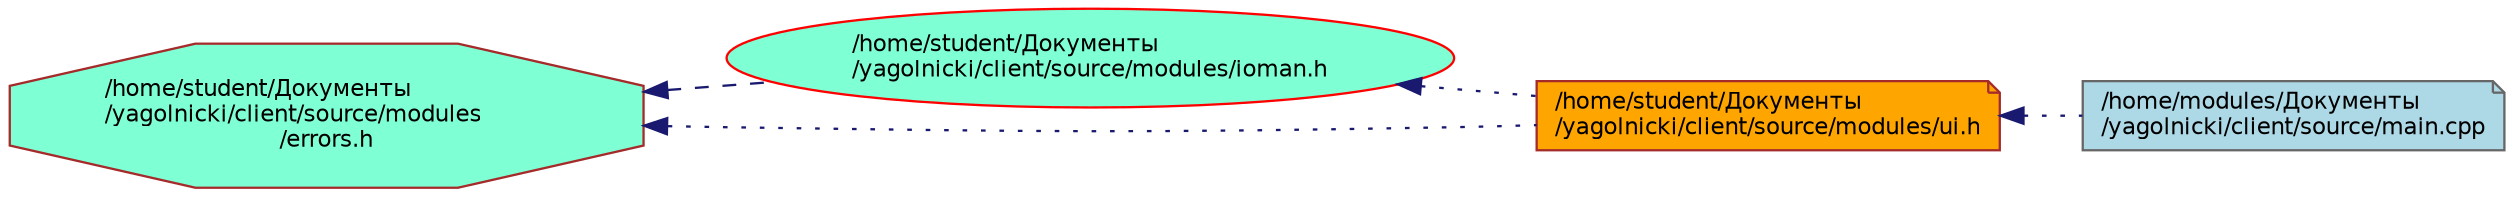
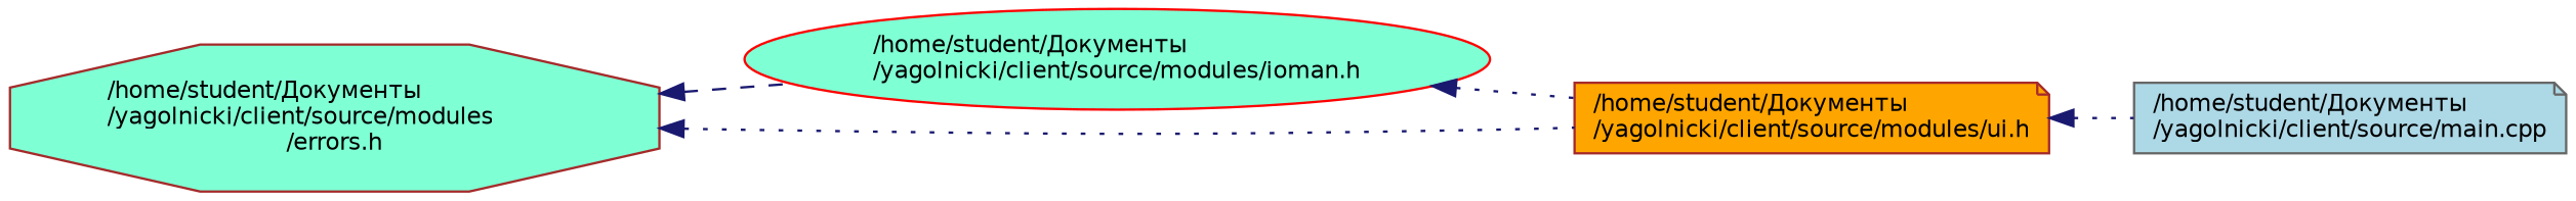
  digraph {
    rankdir=LR
    node [color=brown fillcolor=aquamarine fontname=Helvetica fontsize=10 shape=note style=filled]
    edge [color=midnightblue dir=back fontname=Helvetica fontsize=10 labelfontname=Helvetica labelfontsize=10 style=dotted]
    n1 [fontcolor=black height=0.2 label="/home/student/Документы\l/yagolnicki/client/source/modules\l/errors.h" shape=octagon width=0.4]
    n2 [color=red height=0.2 label="/home/student/Документы\l/yagolnicki/client/source/modules/ioman.h" shape=ellipse width=0.4]
    n3 [fillcolor=orange height=0.2 label="/home/student/Документы\l/yagolnicki/client/source/modules/ui.h" width=0.4]
-   n4 [color=gray40 fillcolor=lightblue height=0.2 label="/home/modules/Документы\l/yagolnicki/client/source/main.cpp" width=0.4]
+   n4 [color=gray40 fillcolor=lightblue height=0.2 label="/home/student/Документы\l/yagolnicki/client/source/main.cpp" width=0.4]
    n1 -> n2 [style=dashed]
    n1 -> n3
    n2 -> n3
    n3 -> n4
  }
